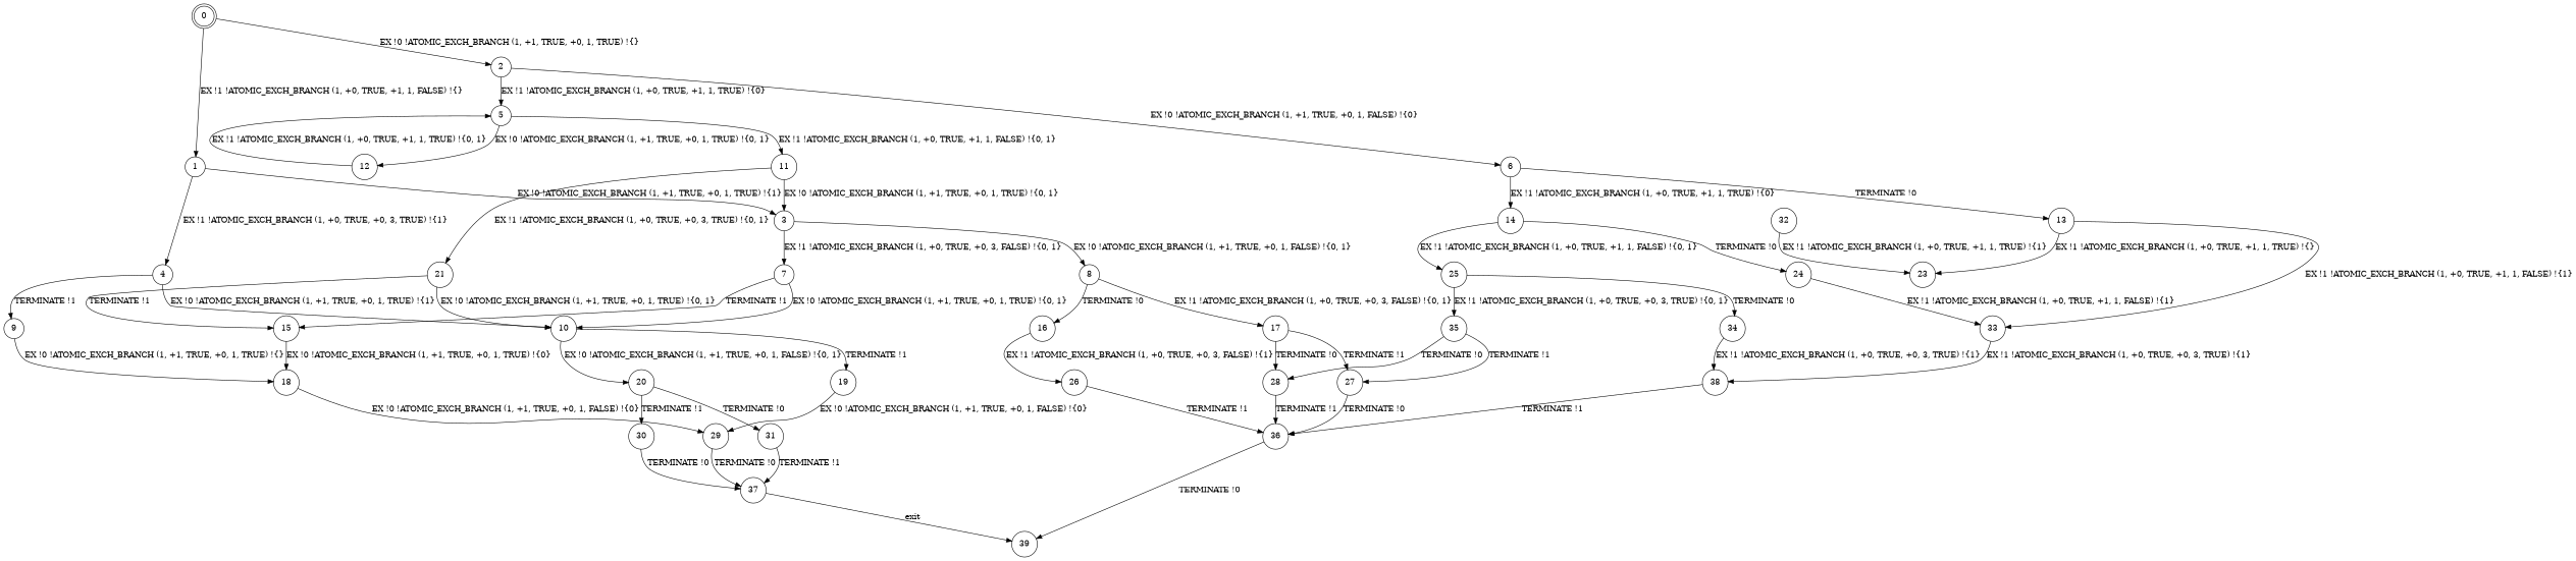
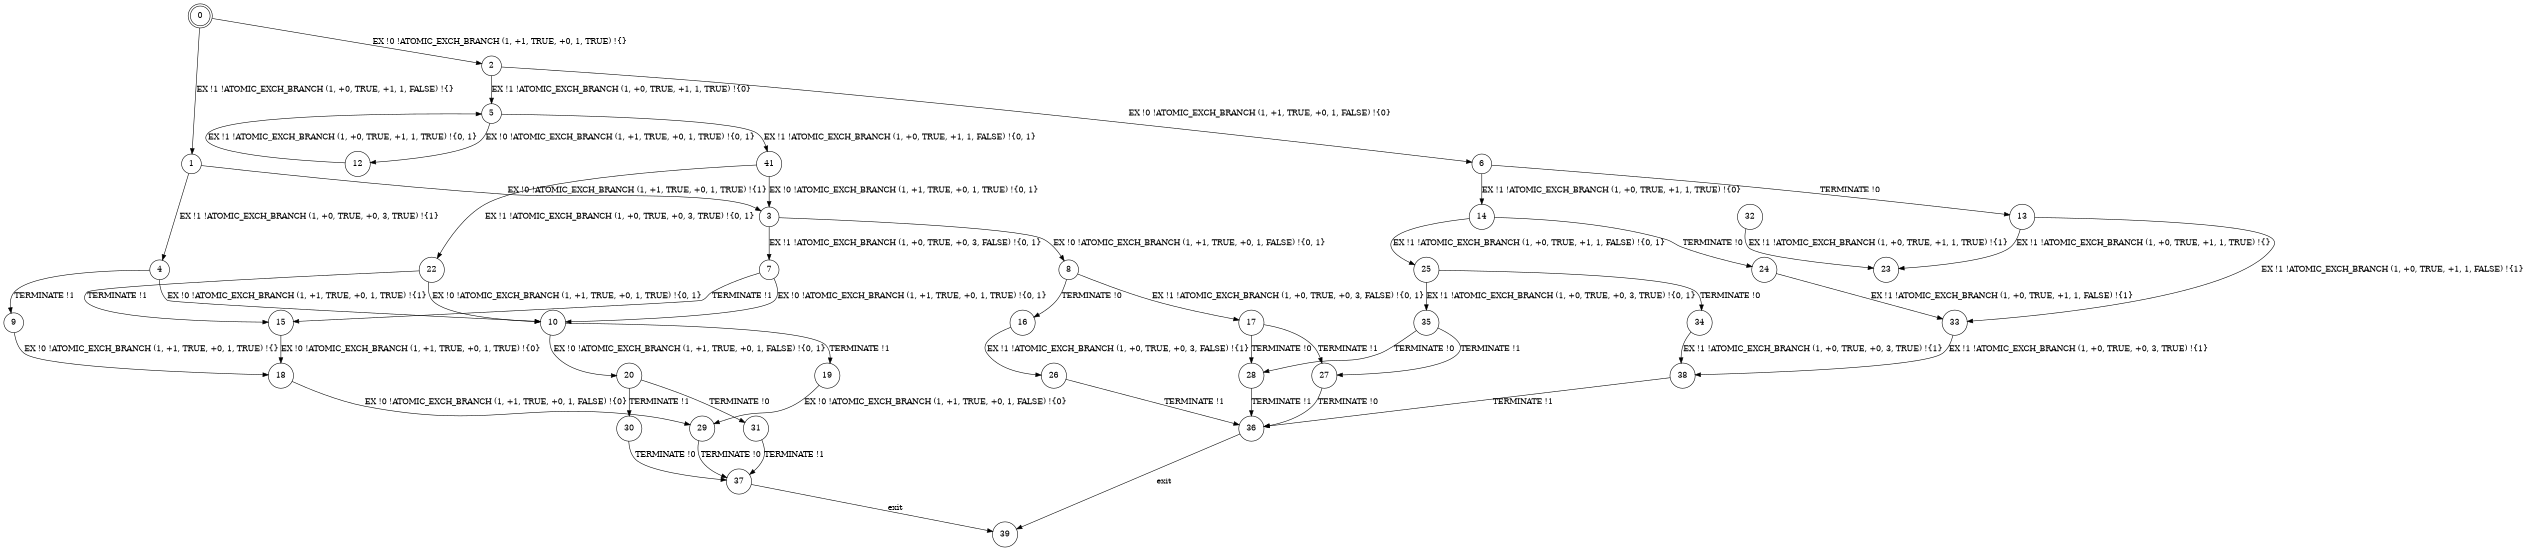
  digraph {
    node [shape=circle]
    0 [peripheries=2]
    1
    2
    3
    4
    5
    6
    7
    8
    9
    10
-   11
+   11 [label=41]
    12
    13
    14
    15
    16
    17
    18
    19
    20
-   21
+   21 [label=22]
    23
    33
    24
    25
    26
    27
    28
    29
    30
    31
    34
    35
    36
    37
    32
    38
    39
    0 -> 1 [label="EX !1 !ATOMIC_EXCH_BRANCH (1, +0, TRUE, +1, 1, FALSE) !{}"]
    0 -> 2 [label="EX !0 !ATOMIC_EXCH_BRANCH (1, +1, TRUE, +0, 1, TRUE) !{}"]
    1 -> 3 [label="EX !0 !ATOMIC_EXCH_BRANCH (1, +1, TRUE, +0, 1, TRUE) !{1}"]
    1 -> 4 [label="EX !1 !ATOMIC_EXCH_BRANCH (1, +0, TRUE, +0, 3, TRUE) !{1}"]
    2 -> 5 [label="EX !1 !ATOMIC_EXCH_BRANCH (1, +0, TRUE, +1, 1, TRUE) !{0}"]
    2 -> 6 [label="EX !0 !ATOMIC_EXCH_BRANCH (1, +1, TRUE, +0, 1, FALSE) !{0}"]
    3 -> 7 [label="EX !1 !ATOMIC_EXCH_BRANCH (1, +0, TRUE, +0, 3, FALSE) !{0, 1}"]
    3 -> 8 [label="EX !0 !ATOMIC_EXCH_BRANCH (1, +1, TRUE, +0, 1, FALSE) !{0, 1}"]
    4 -> 9 [label="TERMINATE !1"]
    4 -> 10 [label="EX !0 !ATOMIC_EXCH_BRANCH (1, +1, TRUE, +0, 1, TRUE) !{1}"]
    5 -> 11 [label="EX !1 !ATOMIC_EXCH_BRANCH (1, +0, TRUE, +1, 1, FALSE) !{0, 1}"]
    5 -> 12 [label="EX !0 !ATOMIC_EXCH_BRANCH (1, +1, TRUE, +0, 1, TRUE) !{0, 1}"]
    6 -> 13 [label="TERMINATE !0"]
    6 -> 14 [label="EX !1 !ATOMIC_EXCH_BRANCH (1, +0, TRUE, +1, 1, TRUE) !{0}"]
    7 -> 10 [label="EX !0 !ATOMIC_EXCH_BRANCH (1, +1, TRUE, +0, 1, TRUE) !{0, 1}"]
    7 -> 15 [label="TERMINATE !1"]
    8 -> 16 [label="TERMINATE !0"]
    8 -> 17 [label="EX !1 !ATOMIC_EXCH_BRANCH (1, +0, TRUE, +0, 3, FALSE) !{0, 1}"]
    9 -> 18 [label="EX !0 !ATOMIC_EXCH_BRANCH (1, +1, TRUE, +0, 1, TRUE) !{}"]
    10 -> 19 [label="TERMINATE !1"]
    10 -> 20 [label="EX !0 !ATOMIC_EXCH_BRANCH (1, +1, TRUE, +0, 1, FALSE) !{0, 1}"]
    11 -> 3 [label="EX !0 !ATOMIC_EXCH_BRANCH (1, +1, TRUE, +0, 1, TRUE) !{0, 1}"]
    11 -> 21 [label="EX !1 !ATOMIC_EXCH_BRANCH (1, +0, TRUE, +0, 3, TRUE) !{0, 1}"]
    12 -> 5 [label="EX !1 !ATOMIC_EXCH_BRANCH (1, +0, TRUE, +1, 1, TRUE) !{0, 1}"]
    13 -> 23 [label="EX !1 !ATOMIC_EXCH_BRANCH (1, +0, TRUE, +1, 1, TRUE) !{}"]
    13 -> 33 [label="EX !1 !ATOMIC_EXCH_BRANCH (1, +0, TRUE, +1, 1, FALSE) !{1}"]
    14 -> 24 [label="TERMINATE !0"]
    14 -> 25 [label="EX !1 !ATOMIC_EXCH_BRANCH (1, +0, TRUE, +1, 1, FALSE) !{0, 1}"]
    15 -> 18 [label="EX !0 !ATOMIC_EXCH_BRANCH (1, +1, TRUE, +0, 1, TRUE) !{0}"]
    16 -> 26 [label="EX !1 !ATOMIC_EXCH_BRANCH (1, +0, TRUE, +0, 3, FALSE) !{1}"]
    17 -> 27 [label="TERMINATE !1"]
    17 -> 28 [label="TERMINATE !0"]
    18 -> 29 [label="EX !0 !ATOMIC_EXCH_BRANCH (1, +1, TRUE, +0, 1, FALSE) !{0}"]
    19 -> 29 [label="EX !0 !ATOMIC_EXCH_BRANCH (1, +1, TRUE, +0, 1, FALSE) !{0}"]
    20 -> 30 [label="TERMINATE !1"]
    20 -> 31 [label="TERMINATE !0"]
    21 -> 10 [label="EX !0 !ATOMIC_EXCH_BRANCH (1, +1, TRUE, +0, 1, TRUE) !{0, 1}"]
    21 -> 15 [label="TERMINATE !1"]
    33 -> 38 [label="EX !1 !ATOMIC_EXCH_BRANCH (1, +0, TRUE, +0, 3, TRUE) !{1}"]
    24 -> 33 [label="EX !1 !ATOMIC_EXCH_BRANCH (1, +0, TRUE, +1, 1, FALSE) !{1}"]
    25 -> 34 [label="TERMINATE !0"]
    25 -> 35 [label="EX !1 !ATOMIC_EXCH_BRANCH (1, +0, TRUE, +0, 3, TRUE) !{0, 1}"]
    26 -> 36 [label="TERMINATE !1"]
    27 -> 36 [label="TERMINATE !0"]
    28 -> 36 [label="TERMINATE !1"]
    29 -> 37 [label="TERMINATE !0"]
    30 -> 37 [label="TERMINATE !0"]
    31 -> 37 [label="TERMINATE !1"]
    34 -> 38 [label="EX !1 !ATOMIC_EXCH_BRANCH (1, +0, TRUE, +0, 3, TRUE) !{1}"]
    35 -> 27 [label="TERMINATE !1"]
    35 -> 28 [label="TERMINATE !0"]
-   36 -> 39 [label="TERMINATE !0"]
+   36 -> 39 [label=exit]
    37 -> 39 [label=exit]
    32 -> 23 [label="EX !1 !ATOMIC_EXCH_BRANCH (1, +0, TRUE, +1, 1, TRUE) !{1}"]
    38 -> 36 [label="TERMINATE !1"]
  }
